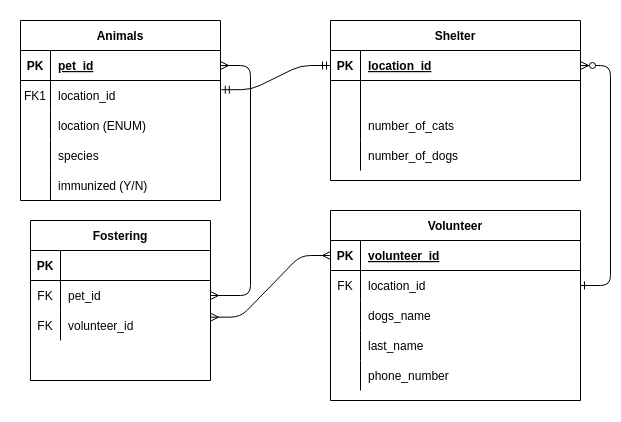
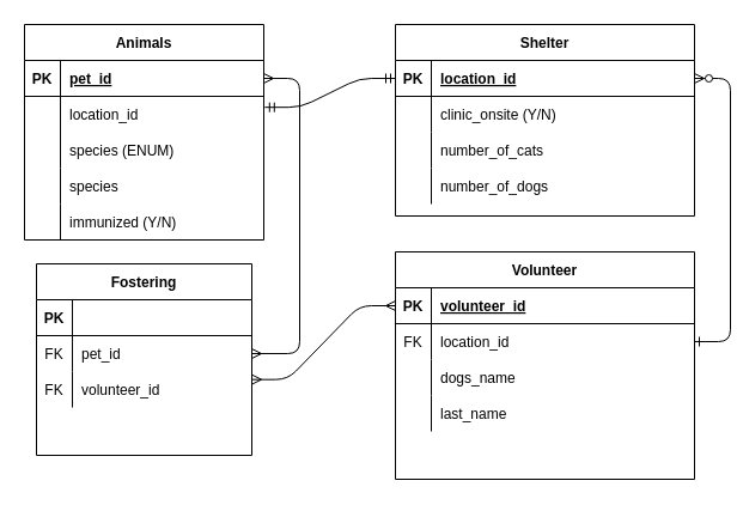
  <mxCell id="0" />
  <mxCell id="1" parent="0" />
  <mxCell id="2" value="" style="edgeStyle=entityRelationEdgeStyle;endArrow=ERzeroToMany;startArrow=ERone;endFill=1;startFill=0;" parent="1" source="20" target="4" edge="1"><mxGeometry width="100" height="100" relative="1" as="geometry"><mxPoint x="660" y="350" as="sourcePoint" /><mxPoint x="580" y="95" as="targetPoint" /></mxGeometry></mxCell>
  <mxCell id="3" value="Shelter" style="shape=table;startSize=30;container=1;collapsible=1;childLayout=tableLayout;fixedRows=1;rowLines=0;fontStyle=1;align=center;resizeLast=1;" parent="1" vertex="1"><mxGeometry x="330" y="20" width="250" height="160" as="geometry" /></mxCell>
  <mxCell id="4" value="" style="shape=partialRectangle;collapsible=0;dropTarget=0;pointerEvents=0;fillColor=none;points=[[0,0.5],[1,0.5]];portConstraint=eastwest;top=0;left=0;right=0;bottom=1;" parent="3" vertex="1"><mxGeometry y="30" width="250" height="30" as="geometry" /></mxCell>
  <mxCell id="5" value="PK" style="shape=partialRectangle;overflow=hidden;connectable=0;fillColor=none;top=0;left=0;bottom=0;right=0;fontStyle=1;" parent="4" vertex="1"><mxGeometry width="30" height="30" as="geometry" /></mxCell>
  <mxCell id="6" value="location_id" style="shape=partialRectangle;overflow=hidden;connectable=0;fillColor=none;top=0;left=0;bottom=0;right=0;align=left;spacingLeft=6;fontStyle=5;" parent="4" vertex="1"><mxGeometry x="30" width="220" height="30" as="geometry" /></mxCell>
  <mxCell id="7" value="" style="shape=partialRectangle;collapsible=0;dropTarget=0;pointerEvents=0;fillColor=none;top=0;left=0;bottom=0;right=0;points=[[0,0.5],[1,0.5]];portConstraint=eastwest;" parent="3" vertex="1"><mxGeometry y="60" width="250" height="30" as="geometry" /></mxCell>
  <mxCell id="8" value="" style="shape=partialRectangle;connectable=0;fillColor=none;top=0;left=0;bottom=0;right=0;editable=1;overflow=hidden;" parent="7" vertex="1"><mxGeometry width="30" height="30" as="geometry" /></mxCell>
+ <mxCell id="9" value="clinic_onsite (Y/N)" style="shape=partialRectangle;connectable=0;fillColor=none;top=0;left=0;bottom=0;right=0;align=left;spacingLeft=6;overflow=hidden;" parent="7" vertex="1"><mxGeometry x="30" width="220" height="30" as="geometry" /></mxCell>
  <mxCell id="10" value="" style="shape=partialRectangle;collapsible=0;dropTarget=0;pointerEvents=0;fillColor=none;top=0;left=0;bottom=0;right=0;points=[[0,0.5],[1,0.5]];portConstraint=eastwest;" parent="3" vertex="1"><mxGeometry y="90" width="250" height="30" as="geometry" /></mxCell>
  <mxCell id="11" value="" style="shape=partialRectangle;connectable=0;fillColor=none;top=0;left=0;bottom=0;right=0;editable=1;overflow=hidden;" parent="10" vertex="1"><mxGeometry width="30" height="30" as="geometry" /></mxCell>
  <mxCell id="12" value="number_of_cats" style="shape=partialRectangle;connectable=0;fillColor=none;top=0;left=0;bottom=0;right=0;align=left;spacingLeft=6;overflow=hidden;" parent="10" vertex="1"><mxGeometry x="30" width="220" height="30" as="geometry" /></mxCell>
  <mxCell id="13" value="" style="shape=partialRectangle;collapsible=0;dropTarget=0;pointerEvents=0;fillColor=none;top=0;left=0;bottom=0;right=0;points=[[0,0.5],[1,0.5]];portConstraint=eastwest;" parent="3" vertex="1"><mxGeometry y="120" width="250" height="30" as="geometry" /></mxCell>
  <mxCell id="14" value="" style="shape=partialRectangle;connectable=0;fillColor=none;top=0;left=0;bottom=0;right=0;editable=1;overflow=hidden;" parent="13" vertex="1"><mxGeometry width="30" height="30" as="geometry" /></mxCell>
  <mxCell id="15" value="number_of_dogs" style="shape=partialRectangle;connectable=0;fillColor=none;top=0;left=0;bottom=0;right=0;align=left;spacingLeft=6;overflow=hidden;" parent="13" vertex="1"><mxGeometry x="30" width="220" height="30" as="geometry" /></mxCell>
  <mxCell id="16" value="Volunteer" style="shape=table;startSize=30;container=1;collapsible=1;childLayout=tableLayout;fixedRows=1;rowLines=0;fontStyle=1;align=center;resizeLast=1;" parent="1" vertex="1"><mxGeometry x="330" y="210" width="250" height="190" as="geometry" /></mxCell>
  <mxCell id="17" value="" style="shape=partialRectangle;collapsible=0;dropTarget=0;pointerEvents=0;fillColor=none;points=[[0,0.5],[1,0.5]];portConstraint=eastwest;top=0;left=0;right=0;bottom=1;" parent="16" vertex="1"><mxGeometry y="30" width="250" height="30" as="geometry" /></mxCell>
  <mxCell id="18" value="PK" style="shape=partialRectangle;overflow=hidden;connectable=0;fillColor=none;top=0;left=0;bottom=0;right=0;fontStyle=1;" parent="17" vertex="1"><mxGeometry width="30" height="30" as="geometry" /></mxCell>
  <mxCell id="19" value="volunteer_id" style="shape=partialRectangle;overflow=hidden;connectable=0;fillColor=none;top=0;left=0;bottom=0;right=0;align=left;spacingLeft=6;fontStyle=5;" parent="17" vertex="1"><mxGeometry x="30" width="220" height="30" as="geometry" /></mxCell>
  <mxCell id="20" value="" style="shape=partialRectangle;collapsible=0;dropTarget=0;pointerEvents=0;fillColor=none;top=0;left=0;bottom=0;right=0;points=[[0,0.5],[1,0.5]];portConstraint=eastwest;" parent="16" vertex="1"><mxGeometry y="60" width="250" height="30" as="geometry" /></mxCell>
  <mxCell id="21" value="FK" style="shape=partialRectangle;connectable=0;fillColor=none;top=0;left=0;bottom=0;right=0;fontStyle=0;overflow=hidden;" parent="20" vertex="1"><mxGeometry width="30" height="30" as="geometry" /></mxCell>
  <mxCell id="22" value="location_id" style="shape=partialRectangle;connectable=0;fillColor=none;top=0;left=0;bottom=0;right=0;align=left;spacingLeft=6;fontStyle=0;overflow=hidden;" parent="20" vertex="1"><mxGeometry x="30" width="220" height="30" as="geometry" /></mxCell>
  <mxCell id="23" value="" style="shape=partialRectangle;collapsible=0;dropTarget=0;pointerEvents=0;fillColor=none;points=[[0,0.5],[1,0.5]];portConstraint=eastwest;top=0;left=0;right=0;bottom=0;" parent="16" vertex="1"><mxGeometry y="90" width="250" height="30" as="geometry" /></mxCell>
  <mxCell id="24" value="" style="shape=partialRectangle;overflow=hidden;connectable=0;fillColor=none;top=0;left=0;bottom=0;right=0;" parent="23" vertex="1"><mxGeometry width="30" height="30" as="geometry" /></mxCell>
  <mxCell id="25" value="dogs_name" style="shape=partialRectangle;overflow=hidden;connectable=0;fillColor=none;top=0;left=0;bottom=0;right=0;align=left;spacingLeft=6;" parent="23" vertex="1"><mxGeometry x="30" width="220" height="30" as="geometry" /></mxCell>
  <mxCell id="26" value="" style="shape=partialRectangle;collapsible=0;dropTarget=0;pointerEvents=0;fillColor=none;top=0;left=0;bottom=0;right=0;points=[[0,0.5],[1,0.5]];portConstraint=eastwest;" parent="16" vertex="1"><mxGeometry y="120" width="250" height="30" as="geometry" /></mxCell>
  <mxCell id="27" value="" style="shape=partialRectangle;connectable=0;fillColor=none;top=0;left=0;bottom=0;right=0;editable=1;overflow=hidden;" parent="26" vertex="1"><mxGeometry width="30" height="30" as="geometry" /></mxCell>
  <mxCell id="28" value="last_name" style="shape=partialRectangle;connectable=0;fillColor=none;top=0;left=0;bottom=0;right=0;align=left;spacingLeft=6;overflow=hidden;" parent="26" vertex="1"><mxGeometry x="30" width="220" height="30" as="geometry" /></mxCell>
  <mxCell id="29" value="" style="shape=partialRectangle;collapsible=0;dropTarget=0;pointerEvents=0;fillColor=none;top=0;left=0;bottom=0;right=0;points=[[0,0.5],[1,0.5]];portConstraint=eastwest;" parent="16" vertex="1"><mxGeometry y="150" width="250" height="30" as="geometry" /></mxCell>
  <mxCell id="30" value="" style="shape=partialRectangle;connectable=0;fillColor=none;top=0;left=0;bottom=0;right=0;editable=1;overflow=hidden;" parent="29" vertex="1"><mxGeometry width="30" height="30" as="geometry" /></mxCell>
- <mxCell id="31" value="phone_number" style="shape=partialRectangle;connectable=0;fillColor=none;top=0;left=0;bottom=0;right=0;align=left;spacingLeft=6;overflow=hidden;" parent="29" vertex="1"><mxGeometry x="30" width="220" height="30" as="geometry" /></mxCell>
  <mxCell id="32" value="Animals" style="shape=table;startSize=30;container=1;collapsible=1;childLayout=tableLayout;fixedRows=1;rowLines=0;fontStyle=1;align=center;resizeLast=1;" parent="1" vertex="1"><mxGeometry x="20" y="20" width="200" height="180" as="geometry" /></mxCell>
  <mxCell id="33" value="" style="shape=partialRectangle;collapsible=0;dropTarget=0;pointerEvents=0;fillColor=none;top=0;left=0;bottom=1;right=0;points=[[0,0.5],[1,0.5]];portConstraint=eastwest;" parent="32" vertex="1"><mxGeometry y="30" width="200" height="30" as="geometry" /></mxCell>
  <mxCell id="34" value="PK" style="shape=partialRectangle;connectable=0;fillColor=none;top=0;left=0;bottom=0;right=0;fontStyle=1;overflow=hidden;" parent="33" vertex="1"><mxGeometry width="30" height="30" as="geometry" /></mxCell>
  <mxCell id="35" value="pet_id" style="shape=partialRectangle;connectable=0;fillColor=none;top=0;left=0;bottom=0;right=0;align=left;spacingLeft=6;fontStyle=5;overflow=hidden;" parent="33" vertex="1"><mxGeometry x="30" width="170" height="30" as="geometry" /></mxCell>
  <mxCell id="36" value="" style="shape=partialRectangle;collapsible=0;dropTarget=0;pointerEvents=0;fillColor=none;top=0;left=0;bottom=0;right=0;points=[[0,0.5],[1,0.5]];portConstraint=eastwest;" parent="32" vertex="1"><mxGeometry y="60" width="200" height="30" as="geometry" /></mxCell>
- <mxCell id="37" value="FK1" style="shape=partialRectangle;connectable=0;fillColor=none;top=0;left=0;bottom=0;right=0;editable=1;overflow=hidden;" parent="36" vertex="1"><mxGeometry width="30" height="30" as="geometry" /></mxCell>
  <mxCell id="38" value="location_id" style="shape=partialRectangle;connectable=0;fillColor=none;top=0;left=0;bottom=0;right=0;align=left;spacingLeft=6;overflow=hidden;" parent="36" vertex="1"><mxGeometry x="30" width="170" height="30" as="geometry" /></mxCell>
  <mxCell id="39" value="" style="shape=partialRectangle;collapsible=0;dropTarget=0;pointerEvents=0;fillColor=none;top=0;left=0;bottom=0;right=0;points=[[0,0.5],[1,0.5]];portConstraint=eastwest;" parent="32" vertex="1"><mxGeometry y="90" width="200" height="30" as="geometry" /></mxCell>
  <mxCell id="40" value="" style="shape=partialRectangle;connectable=0;fillColor=none;top=0;left=0;bottom=0;right=0;editable=1;overflow=hidden;" parent="39" vertex="1"><mxGeometry width="30" height="30" as="geometry" /></mxCell>
- <mxCell id="41" value="location (ENUM)" style="shape=partialRectangle;connectable=0;fillColor=none;top=0;left=0;bottom=0;right=0;align=left;spacingLeft=6;overflow=hidden;" parent="39" vertex="1"><mxGeometry x="30" width="170" height="30" as="geometry" /></mxCell>
+ <mxCell id="41" value="species (ENUM)" style="shape=partialRectangle;connectable=0;fillColor=none;top=0;left=0;bottom=0;right=0;align=left;spacingLeft=6;overflow=hidden;" parent="39" vertex="1"><mxGeometry x="30" width="170" height="30" as="geometry" /></mxCell>
  <mxCell id="42" value="" style="shape=partialRectangle;collapsible=0;dropTarget=0;pointerEvents=0;fillColor=none;top=0;left=0;bottom=0;right=0;points=[[0,0.5],[1,0.5]];portConstraint=eastwest;" parent="32" vertex="1"><mxGeometry y="120" width="200" height="30" as="geometry" /></mxCell>
  <mxCell id="43" value="" style="shape=partialRectangle;connectable=0;fillColor=none;top=0;left=0;bottom=0;right=0;editable=1;overflow=hidden;" parent="42" vertex="1"><mxGeometry width="30" height="30" as="geometry" /></mxCell>
  <mxCell id="44" value="species" style="shape=partialRectangle;connectable=0;fillColor=none;top=0;left=0;bottom=0;right=0;align=left;spacingLeft=6;overflow=hidden;" parent="42" vertex="1"><mxGeometry x="30" width="170" height="30" as="geometry" /></mxCell>
  <mxCell id="45" value="" style="shape=partialRectangle;collapsible=0;dropTarget=0;pointerEvents=0;fillColor=none;top=0;left=0;bottom=0;right=0;points=[[0,0.5],[1,0.5]];portConstraint=eastwest;" parent="32" vertex="1"><mxGeometry y="150" width="200" height="30" as="geometry" /></mxCell>
  <mxCell id="46" value="" style="shape=partialRectangle;connectable=0;fillColor=none;top=0;left=0;bottom=0;right=0;editable=1;overflow=hidden;" parent="45" vertex="1"><mxGeometry width="30" height="30" as="geometry" /></mxCell>
  <mxCell id="47" value="immunized (Y/N)" style="shape=partialRectangle;connectable=0;fillColor=none;top=0;left=0;bottom=0;right=0;align=left;spacingLeft=6;overflow=hidden;" parent="45" vertex="1"><mxGeometry x="30" width="170" height="30" as="geometry" /></mxCell>
  <mxCell id="48" value="" style="edgeStyle=entityRelationEdgeStyle;fontSize=12;html=1;endArrow=ERmandOne;startArrow=ERmandOne;exitX=1.004;exitY=0.306;exitDx=0;exitDy=0;exitPerimeter=0;" parent="1" source="36" target="4" edge="1"><mxGeometry width="100" height="100" relative="1" as="geometry"><mxPoint x="100" y="500" as="sourcePoint" /><mxPoint x="200" y="400" as="targetPoint" /></mxGeometry></mxCell>
  <mxCell id="49" value="Fostering" style="shape=table;startSize=30;container=1;collapsible=1;childLayout=tableLayout;fixedRows=1;rowLines=0;fontStyle=1;align=center;resizeLast=1;" parent="1" vertex="1"><mxGeometry x="30" y="220" width="180" height="160" as="geometry" /></mxCell>
  <mxCell id="50" value="" style="shape=partialRectangle;collapsible=0;dropTarget=0;pointerEvents=0;fillColor=none;top=0;left=0;bottom=1;right=0;points=[[0,0.5],[1,0.5]];portConstraint=eastwest;" parent="49" vertex="1"><mxGeometry y="30" width="180" height="30" as="geometry" /></mxCell>
  <mxCell id="51" value="PK" style="shape=partialRectangle;connectable=0;fillColor=none;top=0;left=0;bottom=0;right=0;fontStyle=1;overflow=hidden;" parent="50" vertex="1"><mxGeometry width="30" height="30" as="geometry" /></mxCell>
  <mxCell id="52" value="" style="shape=partialRectangle;collapsible=0;dropTarget=0;pointerEvents=0;fillColor=none;top=0;left=0;bottom=0;right=0;points=[[0,0.5],[1,0.5]];portConstraint=eastwest;" parent="49" vertex="1"><mxGeometry y="60" width="180" height="30" as="geometry" /></mxCell>
  <mxCell id="53" value="FK" style="shape=partialRectangle;connectable=0;fillColor=none;top=0;left=0;bottom=0;right=0;editable=1;overflow=hidden;" parent="52" vertex="1"><mxGeometry width="30" height="30" as="geometry" /></mxCell>
  <mxCell id="54" value="pet_id" style="shape=partialRectangle;connectable=0;fillColor=none;top=0;left=0;bottom=0;right=0;align=left;spacingLeft=6;overflow=hidden;" parent="52" vertex="1"><mxGeometry x="30" width="150" height="30" as="geometry" /></mxCell>
  <mxCell id="55" value="" style="shape=partialRectangle;collapsible=0;dropTarget=0;pointerEvents=0;fillColor=none;top=0;left=0;bottom=0;right=0;points=[[0,0.5],[1,0.5]];portConstraint=eastwest;" parent="49" vertex="1"><mxGeometry y="90" width="180" height="30" as="geometry" /></mxCell>
  <mxCell id="56" value="FK" style="shape=partialRectangle;connectable=0;fillColor=none;top=0;left=0;bottom=0;right=0;editable=1;overflow=hidden;" parent="55" vertex="1"><mxGeometry width="30" height="30" as="geometry" /></mxCell>
  <mxCell id="57" value="volunteer_id" style="shape=partialRectangle;connectable=0;fillColor=none;top=0;left=0;bottom=0;right=0;align=left;spacingLeft=6;overflow=hidden;" parent="55" vertex="1"><mxGeometry x="30" width="150" height="30" as="geometry" /></mxCell>
  <mxCell id="58" value="" style="shape=partialRectangle;collapsible=0;dropTarget=0;pointerEvents=0;fillColor=none;top=0;left=0;bottom=0;right=0;points=[[0,0.5],[1,0.5]];portConstraint=eastwest;" parent="49" vertex="1"><mxGeometry y="120" width="180" height="30" as="geometry" /></mxCell>
  <mxCell id="59" value="" style="shape=partialRectangle;connectable=0;fillColor=none;top=0;left=0;bottom=0;right=0;editable=1;overflow=hidden;" parent="58" vertex="1"><mxGeometry width="30" height="30" as="geometry" /></mxCell>
  <mxCell id="60" value="" style="edgeStyle=entityRelationEdgeStyle;fontSize=12;html=1;endArrow=ERmany;startArrow=ERmany;exitX=1;exitY=0.222;exitDx=0;exitDy=0;exitPerimeter=0;" parent="1" source="55" target="17" edge="1"><mxGeometry width="100" height="100" relative="1" as="geometry"><mxPoint x="210" y="530" as="sourcePoint" /><mxPoint x="310" y="430" as="targetPoint" /></mxGeometry></mxCell>
  <mxCell id="61" value="" style="edgeStyle=entityRelationEdgeStyle;fontSize=12;html=1;endArrow=ERmany;startArrow=ERmany;" parent="1" source="52" target="33" edge="1"><mxGeometry width="100" height="100" relative="1" as="geometry"><mxPoint x="-80" y="170" as="sourcePoint" /><mxPoint x="20" y="70" as="targetPoint" /></mxGeometry></mxCell>
